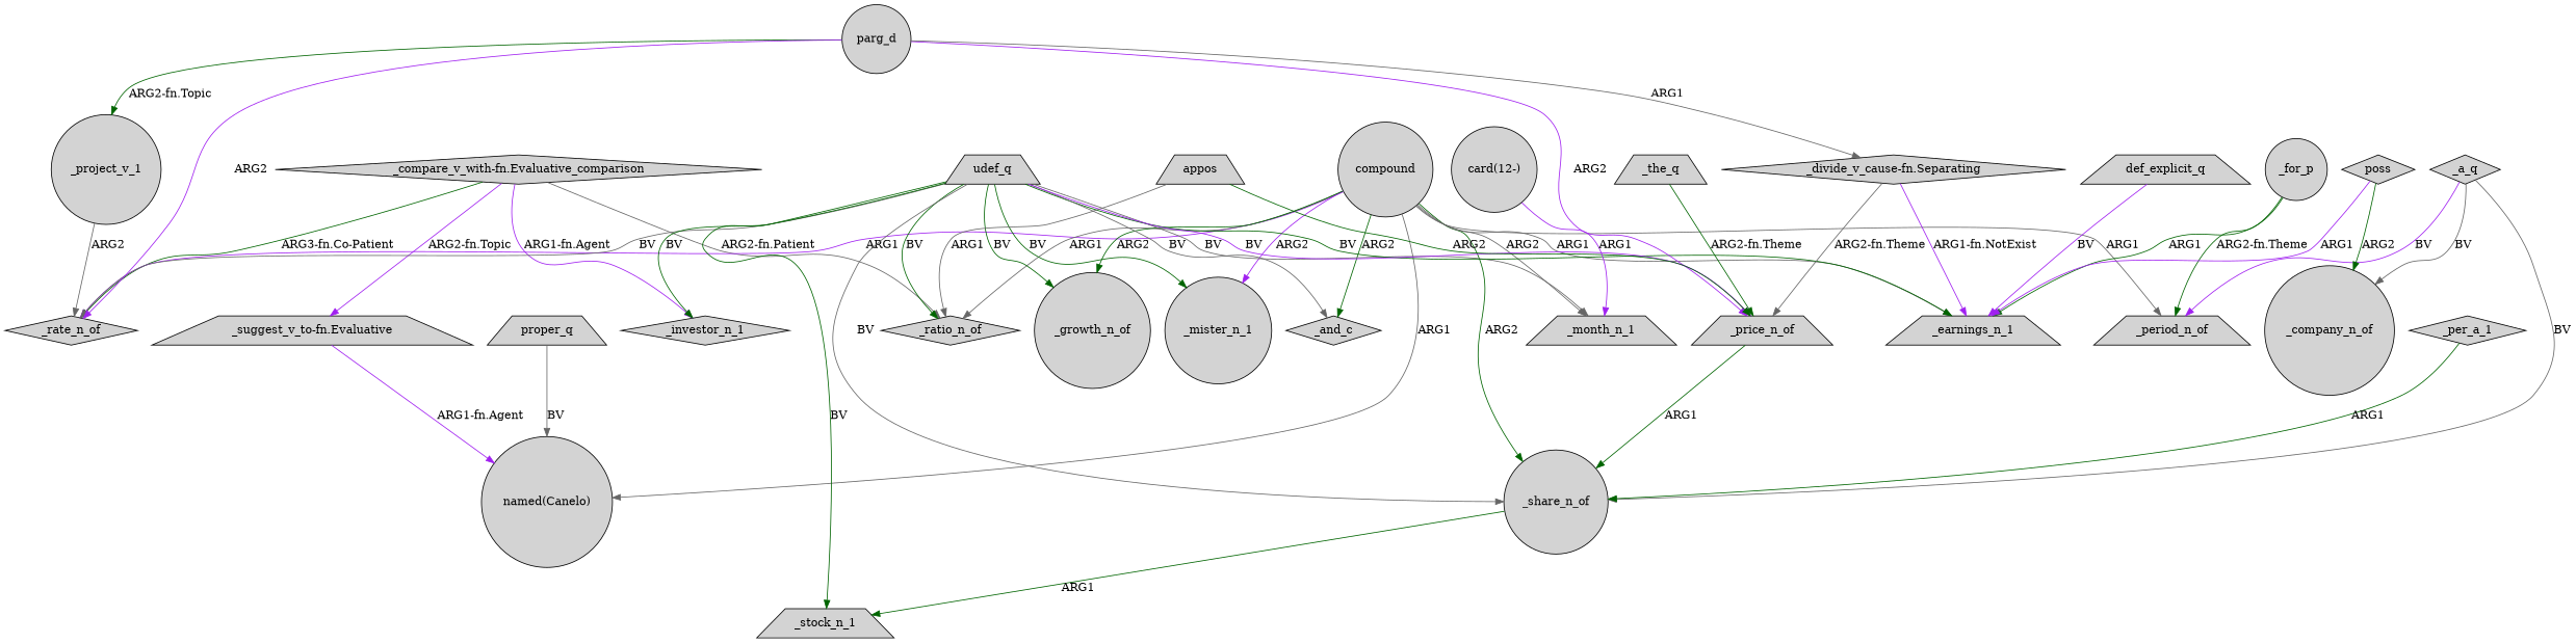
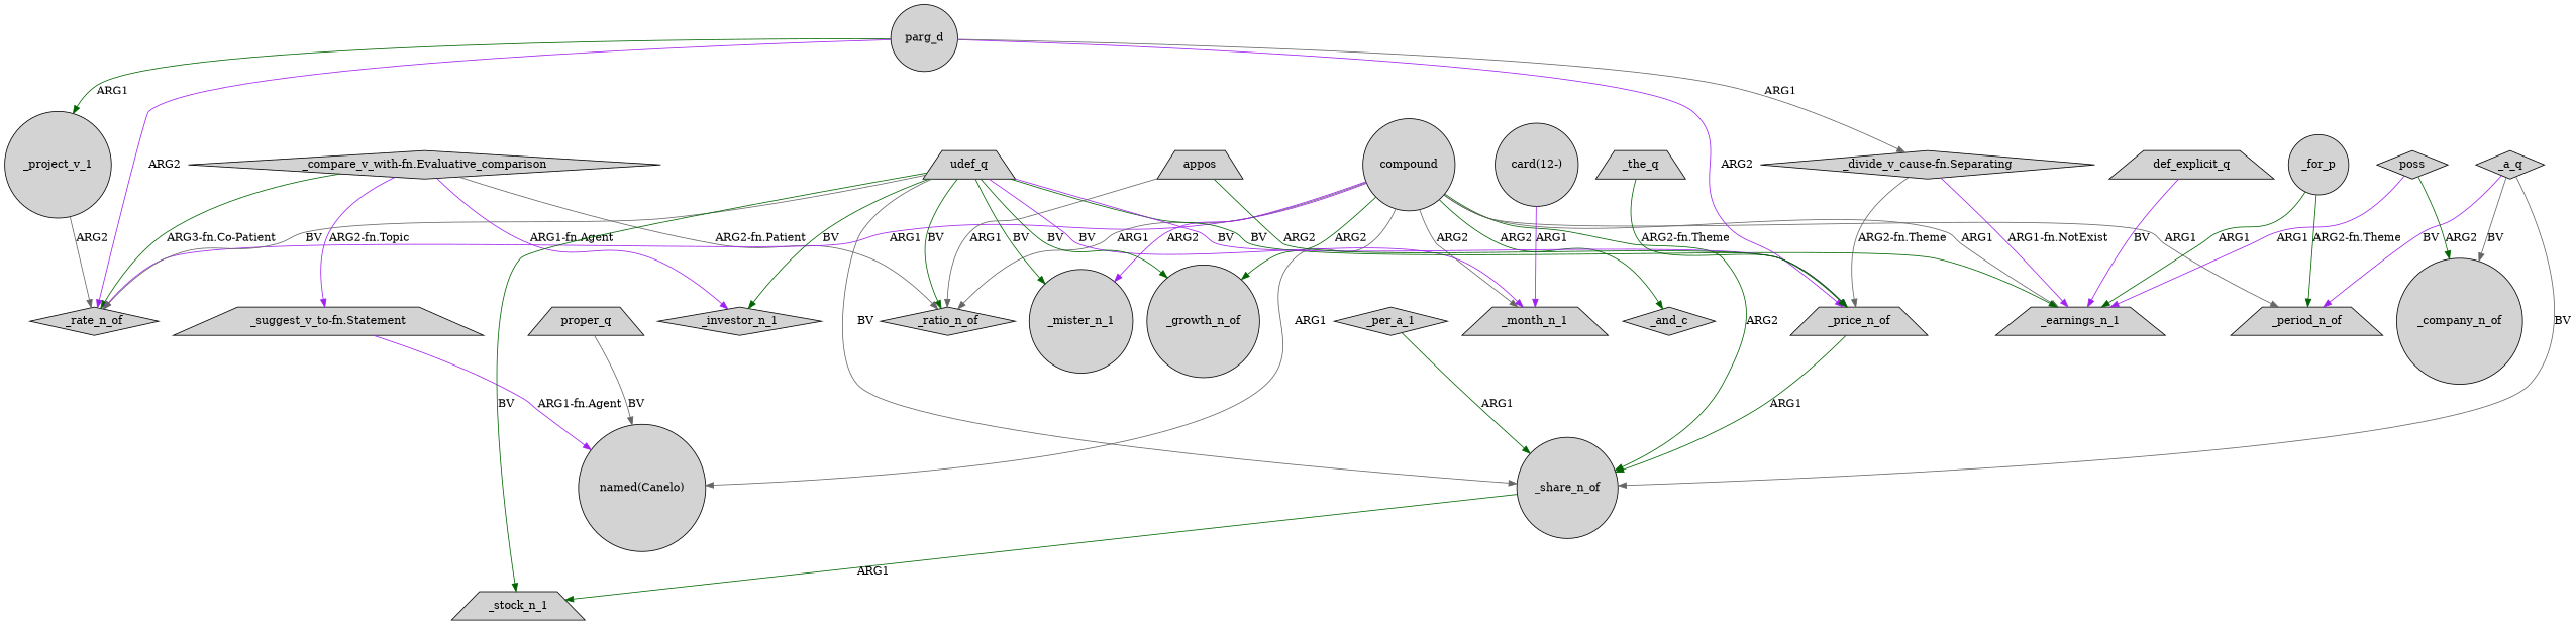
  digraph {
    node [shape=trapezium style=filled]
    edge [color=darkgreen]
    _project_v_1 [shape=circle]
    _rate_n_of [shape=diamond]
    "named(Canelo)" [shape=circle]
-   "_suggest_v_to-fn.Statement" [label="_suggest_v_to-fn.Evaluative"]
+   "_suggest_v_to-fn.Statement"
    "_compare_v_with-fn.Evaluative_comparison" [shape=diamond]
    _ratio_n_of [shape=diamond]
    _investor_n_1 [shape=diamond]
    _a_q [shape=diamond]
    _period_n_of
    _share_n_of [shape=circle]
    _company_n_of [shape=circle]
    _stock_n_1
    compound [shape=circle]
    _month_n_1
    _mister_n_1 [shape=circle]
    _earnings_n_1
    _growth_n_of [shape=circle]
    _and_c [shape=diamond]
    udef_q
    _price_n_of
    parg_d [shape=circle]
    "_divide_v_cause-fn.Separating" [shape=diamond]
    _per_a_1 [shape=diamond]
    appos
    _the_q
    _for_p [shape=circle]
    "card(12-)" [shape=circle]
    poss [shape=diamond]
    def_explicit_q
    proper_q
    _project_v_1 -> _rate_n_of [color=gray40 label=ARG2]
    "_suggest_v_to-fn.Statement" -> "named(Canelo)" [color=purple label="ARG1-fn.Agent"]
    "_compare_v_with-fn.Evaluative_comparison" -> _rate_n_of [label="ARG3-fn.Co-Patient"]
    "_compare_v_with-fn.Evaluative_comparison" -> "_suggest_v_to-fn.Statement" [color=purple label="ARG2-fn.Topic"]
    "_compare_v_with-fn.Evaluative_comparison" -> _ratio_n_of [color=gray40 label="ARG2-fn.Patient"]
    "_compare_v_with-fn.Evaluative_comparison" -> _investor_n_1 [color=purple label="ARG1-fn.Agent"]
    _a_q -> _period_n_of [color=purple label=BV]
    _a_q -> _share_n_of [color=gray40 label=BV]
    _a_q -> _company_n_of [color=gray40 label=BV]
    _share_n_of -> _stock_n_1 [label=ARG1]
    compound -> _rate_n_of [color=purple label=ARG1]
    compound -> "named(Canelo)" [color=gray40 label=ARG1]
    compound -> _ratio_n_of [color=gray40 label=ARG1]
    compound -> _period_n_of [color=gray40 label=ARG1]
    compound -> _share_n_of [label=ARG2]
    compound -> _month_n_1 [color=gray40 label=ARG2]
    compound -> _mister_n_1 [color=purple label=ARG2]
    compound -> _earnings_n_1 [color=gray40 label=ARG1]
    compound -> _growth_n_of [label=ARG2]
    compound -> _and_c [label=ARG2]
    udef_q -> _rate_n_of [color=gray40 label=BV]
    udef_q -> _ratio_n_of [label=BV]
    udef_q -> _investor_n_1 [label=BV]
    udef_q -> _share_n_of [color=gray40 label=BV]
    udef_q -> _stock_n_1 [label=BV]
-   udef_q -> _month_n_1 [color=gray40 label=BV]
+   udef_q -> _month_n_1 [color=purple label=BV]
    udef_q -> _mister_n_1 [label=BV]
    udef_q -> _earnings_n_1 [label=BV]
    udef_q -> _growth_n_of [label=BV]
-   udef_q -> _and_c [color=gray40 label=BV]
    udef_q -> _price_n_of [color=purple label=BV]
    _price_n_of -> _share_n_of [label=ARG1]
-   parg_d -> _project_v_1 [label="ARG2-fn.Topic"]
+   parg_d -> _project_v_1 [label=ARG1]
    parg_d -> _rate_n_of [color=purple label=ARG2]
    parg_d -> _price_n_of [color=purple label=ARG2]
    parg_d -> "_divide_v_cause-fn.Separating" [color=gray40 label=ARG1]
    "_divide_v_cause-fn.Separating" -> _earnings_n_1 [color=purple label="ARG1-fn.NotExist"]
    "_divide_v_cause-fn.Separating" -> _price_n_of [color=gray40 label="ARG2-fn.Theme"]
    _per_a_1 -> _share_n_of [label=ARG1]
    appos -> _ratio_n_of [color=gray40 label=ARG1]
    appos -> _price_n_of [label=ARG2]
    _the_q -> _price_n_of [label="ARG2-fn.Theme"]
    _for_p -> _period_n_of [label="ARG2-fn.Theme"]
    _for_p -> _earnings_n_1 [label=ARG1]
    "card(12-)" -> _month_n_1 [color=purple label=ARG1]
    poss -> _company_n_of [label=ARG2]
    poss -> _earnings_n_1 [color=purple label=ARG1]
    def_explicit_q -> _earnings_n_1 [color=purple label=BV]
    proper_q -> "named(Canelo)" [color=gray40 label=BV]
  }
